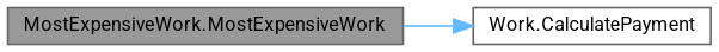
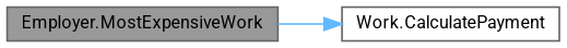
  digraph {
    rankdir=LR
    fontname=Roboto
    node [fontname=Roboto fontsize=10 shape=box style=filled]
-   n1 [color=gray40 fillcolor=grey60 fontcolor=black height=0.2 label="MostExpensiveWork.MostExpensiveWork" width=0.4]
+   n1 [color=gray40 fillcolor=grey60 fontcolor=black height=0.2 label="Employer.MostExpensiveWork" width=0.4]
    n2 [color=grey40 fillcolor=white height=0.2 label="Work.CalculatePayment" width=0.4]
    n1 -> n2 [color=steelblue1 fontname=Roboto fontsize=10 labelfontname=Helvetica labelfontsize=10 style=solid]
  }
